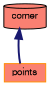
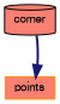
  digraph {
    rankdir=TB
    node [fillcolor=salmon fontname=FreeSans fontsize=10 style=filled]
    n1 [color=black fontcolor=black height=0.2 label=corner shape=cylinder width=0.4]
    n2 [color=darkorange height=0.2 label=points shape=box width=0.4]
-   n1 -> n2 [color=midnightblue dir=back fontname=FreeSans fontsize=10 labelfontname=FreeSans labelfontsize=10 style=bold]
+   n2 -> n1 [color=midnightblue dir=back fontname=FreeSans fontsize=10 labelfontname=FreeSans labelfontsize=10 style=bold]
  }
